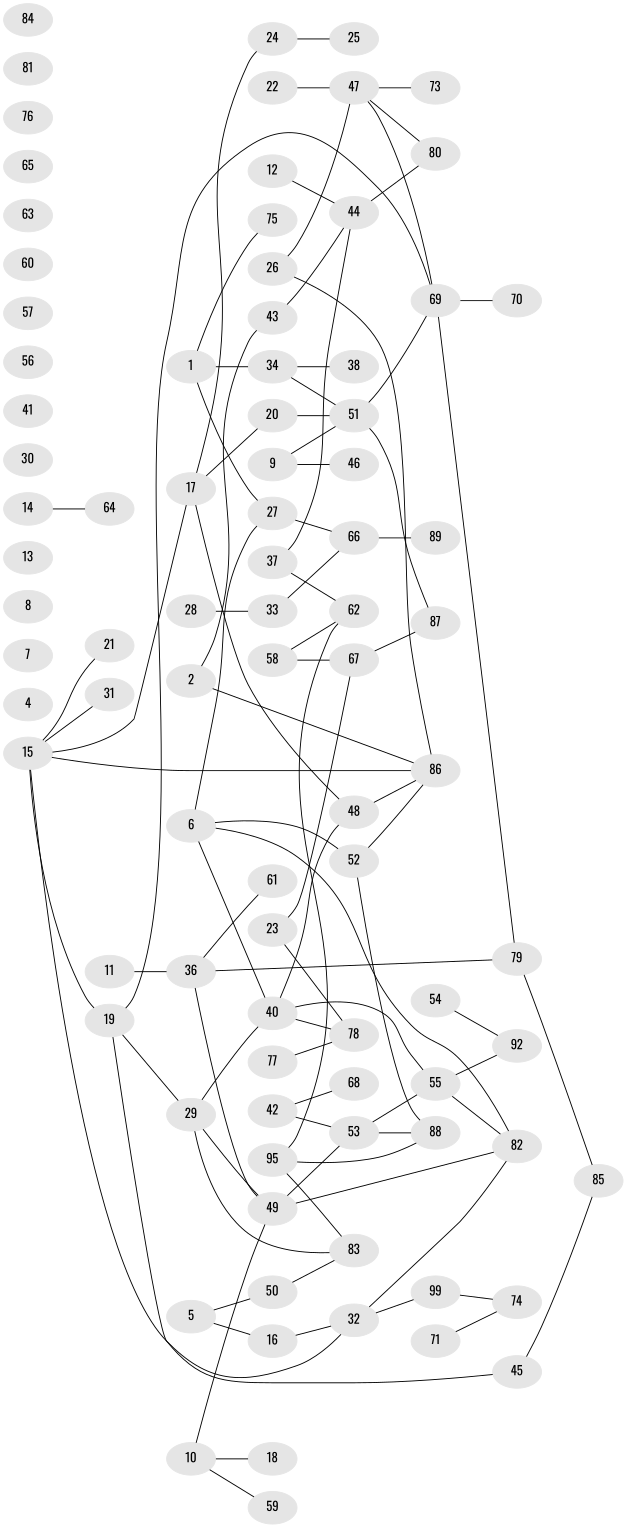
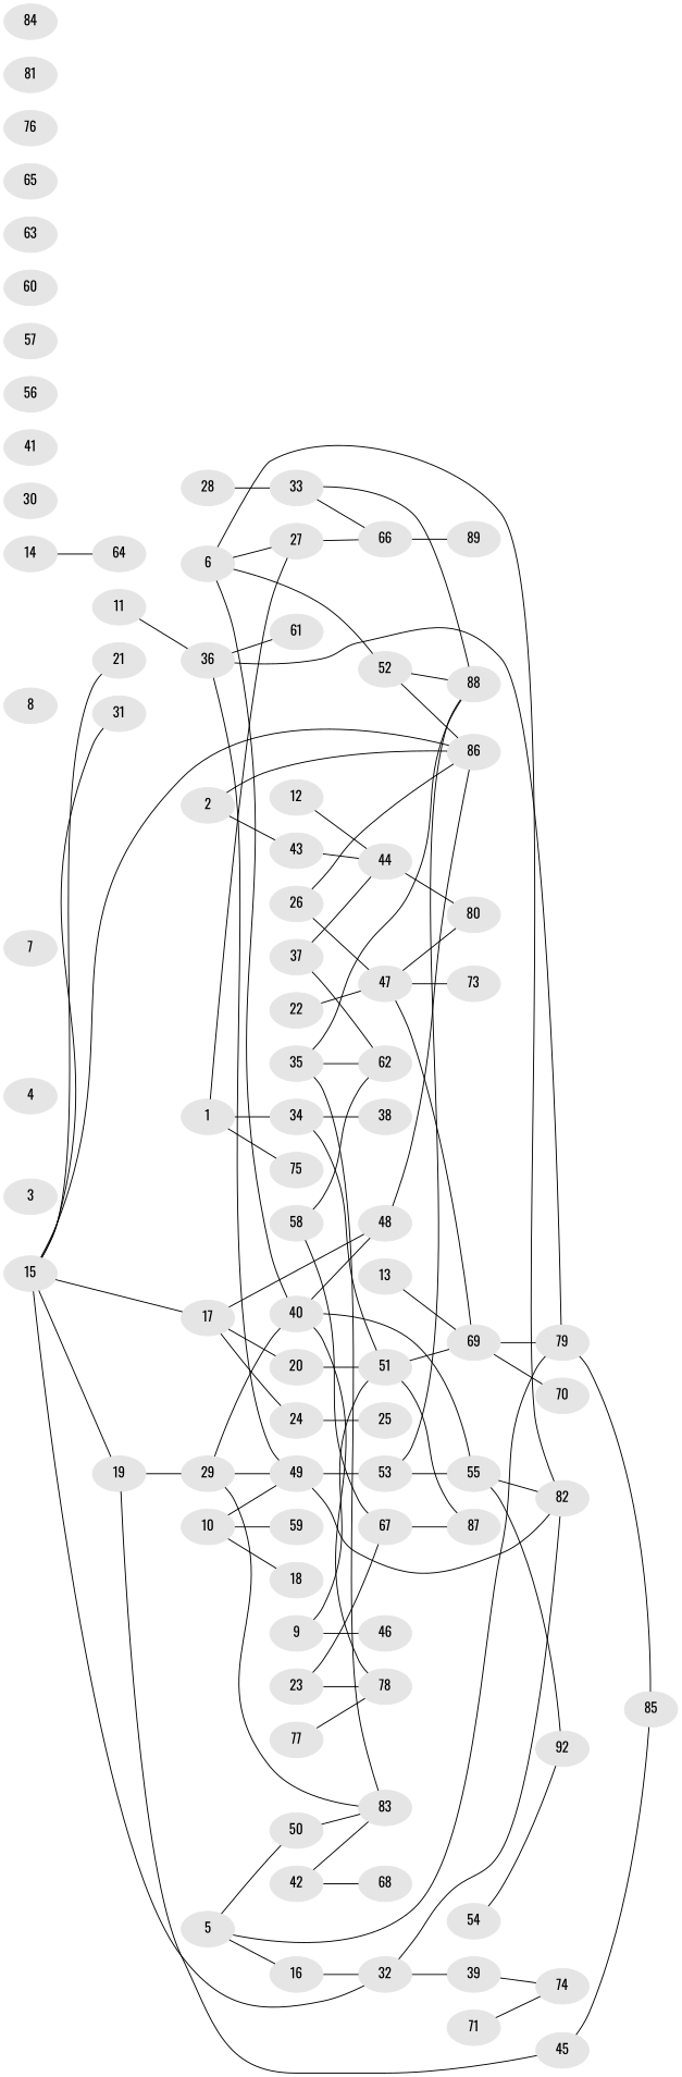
  graph {
    fontname=Oswald
    rankdir=LR
    node [color=gray90 fontname=Oswald style=filled]
    edge [fontname=Oswald]
    1
    27
    34
    75
    66
    51
    38
    2
    43
    86
    44
+   3
    4
    5
    16
    50
    79
    32
    83
    85
    6
    40
    52
    82
    48
    78
    55
    88
    7
    8
    9
    46
    37
    62
    10
    18
    49
    59
    53
    11
    36
    61
    12
    80
    13
    14
    64
    15
    17
    19
    21
    31
    20
    24
    29
    45
    69
-   39 [label=99]
+   39
    25
    70
    87
    22
    47
    73
    23
    67
    26
    89
    28
    33
    30
    74
-   35 [label=95]
+   35
    n74 [label=92]
    41
    42
    68
    54
    56
    57
    58
    60
    63
    65
    71
    76
    77
    81
    84
    1 -- 27
    1 -- 34
    1 -- 75
    27 -- 66
    34 -- 51
    34 -- 38
    66 -- 89
    51 -- 69
    51 -- 87
    2 -- 43
    2 -- 86
    43 -- 44
    44 -- 80
    5 -- 16
    5 -- 50
+   5 -- 79
    16 -- 32
    50 -- 83
    79 -- 85
    32 -- 82
    32 -- 39
    6 -- 27
    6 -- 40
    6 -- 52
    6 -- 82
    40 -- 48
    40 -- 78
    40 -- 55
    52 -- 86
    52 -- 88
    48 -- 86
    55 -- 82
    55 -- n74
    9 -- 51
    9 -- 46
    37 -- 44
    37 -- 62
    10 -- 18
    10 -- 49
    10 -- 59
    49 -- 82
    49 -- 53
    53 -- 55
    53 -- 88
    11 -- 36
    36 -- 79
    36 -- 49
    36 -- 61
    12 -- 44
    14 -- 64
    15 -- 86
    15 -- 32
    15 -- 17
    15 -- 19
    15 -- 21
    15 -- 31
    17 -- 48
    17 -- 20
    17 -- 24
    19 -- 29
    19 -- 45
-   19 -- 69
+   13 -- 69
    20 -- 51
    24 -- 25
    29 -- 83
    29 -- 40
    29 -- 49
    45 -- 85
    69 -- 79
    69 -- 70
    39 -- 74
    22 -- 47
    47 -- 80
    47 -- 69
    47 -- 73
    23 -- 78
    23 -- 67
    67 -- 87
    26 -- 86
    26 -- 47
    28 -- 33
    33 -- 66
+   33 -- 88
    35 -- 83
    35 -- 88
    35 -- 62
-   42 -- 53
+   42 -- 83
    42 -- 68
    54 -- n74
    58 -- 62
    58 -- 67
    71 -- 74
    77 -- 78
  }
